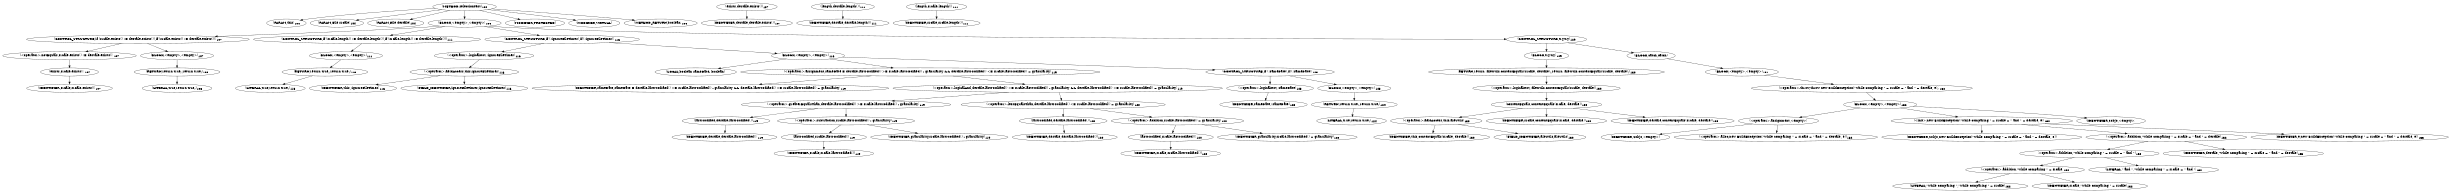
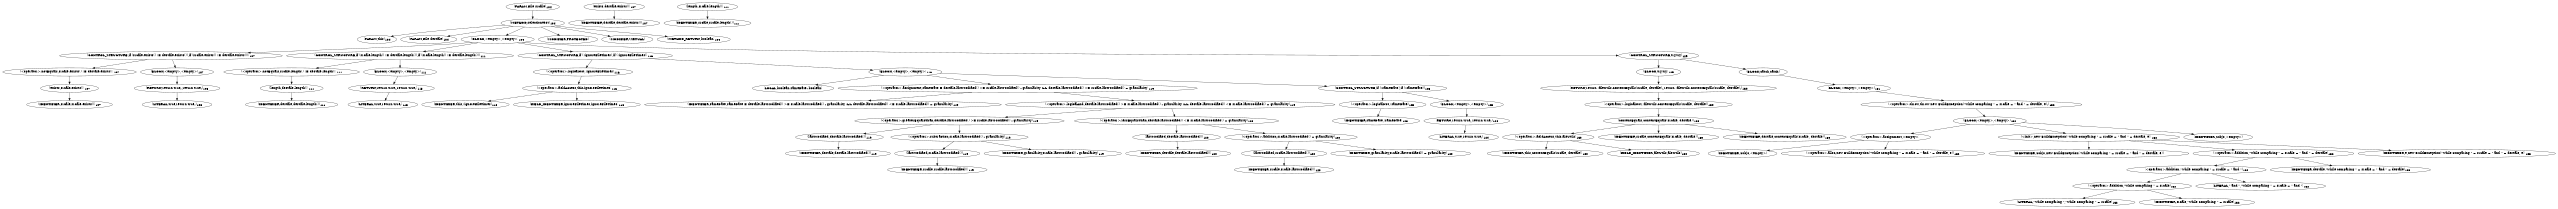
  digraph {
    n1 [label=<(METHOD,selectionTest)<SUB>104</SUB>>]
    n2 [label=<(PARAM,this)<SUB>104</SUB>>]
    n3 [label=<(PARAM,File srcfile)<SUB>104</SUB>>]
    n4 [label=<(PARAM,File destfile)<SUB>104</SUB>>]
    n5 [label=<(BLOCK,&lt;empty&gt;,&lt;empty&gt;)<SUB>104</SUB>>]
    n6 [label=<(MODIFIER,PROTECTED)>]
    n7 [label=<(MODIFIER,VIRTUAL)>]
    n8 [label=<(METHOD_RETURN,boolean)<SUB>104</SUB>>]
    n9 [label=<(CONTROL_STRUCTURE,if (srcfile.exists() != destfile.exists()),if (srcfile.exists() != destfile.exists()))<SUB>107</SUB>>]
    n10 [label=<(CONTROL_STRUCTURE,if (srcfile.length() != destfile.length()),if (srcfile.length() != destfile.length()))<SUB>111</SUB>>]
    n11 [label=<(CONTROL_STRUCTURE,if (!ignoreFileTimes),if (!ignoreFileTimes))<SUB>116</SUB>>]
    n12 [label=<(CONTROL_STRUCTURE,try,try)<SUB>129</SUB>>]
    n13 [label=<(&lt;operator&gt;.notEquals,srcfile.exists() != destfile.exists())<SUB>107</SUB>>]
    n14 [label=<(BLOCK,&lt;empty&gt;,&lt;empty&gt;)<SUB>107</SUB>>]
+   n15 [label=<(&lt;operator&gt;.notEquals,srcfile.length() != destfile.length())<SUB>111</SUB>>]
    n16 [label=<(BLOCK,&lt;empty&gt;,&lt;empty&gt;)<SUB>111</SUB>>]
    n17 [label=<(&lt;operator&gt;.logicalNot,!ignoreFileTimes)<SUB>116</SUB>>]
    n18 [label=<(BLOCK,&lt;empty&gt;,&lt;empty&gt;)<SUB>116</SUB>>]
    n19 [label=<(BLOCK,try,try)<SUB>129</SUB>>]
    n20 [label=<(BLOCK,catch,catch)>]
    n21 [label=<(exists,srcfile.exists())<SUB>107</SUB>>]
    n22 [label=<(RETURN,return true;,return true;)<SUB>108</SUB>>]
    n23 [label=<(IDENTIFIER,srcfile,srcfile.exists())<SUB>107</SUB>>]
    n24 [label=<(exists,destfile.exists())<SUB>107</SUB>>]
    n25 [label=<(IDENTIFIER,destfile,destfile.exists())<SUB>107</SUB>>]
    n26 [label=<(LITERAL,true,return true;)<SUB>108</SUB>>]
    n27 [label=<(length,destfile.length())<SUB>111</SUB>>]
    n28 [label=<(RETURN,return true;,return true;)<SUB>113</SUB>>]
    n29 [label=<(length,srcfile.length())<SUB>111</SUB>>]
    n30 [label=<(IDENTIFIER,srcfile,srcfile.length())<SUB>111</SUB>>]
    n31 [label=<(IDENTIFIER,destfile,destfile.length())<SUB>111</SUB>>]
    n32 [label=<(LITERAL,true,return true;)<SUB>113</SUB>>]
    n33 [label=<(&lt;operator&gt;.fieldAccess,this.ignoreFileTimes)<SUB>116</SUB>>]
    n34 [label=<(LOCAL,boolean sameDate: boolean)>]
    n35 [label=<(&lt;operator&gt;.assignment,sameDate = destfile.lastModified() &gt;= srcfile.lastModified() - granularity &amp;&amp; destfile.lastModified() &lt;= srcfile.lastModified() + granularity)<SUB>119</SUB>>]
    n36 [label=<(CONTROL_STRUCTURE,if (!sameDate),if (!sameDate))<SUB>123</SUB>>]
    n37 [label=<(IDENTIFIER,this,!ignoreFileTimes)<SUB>116</SUB>>]
    n38 [label=<(FIELD_IDENTIFIER,ignoreFileTimes,ignoreFileTimes)<SUB>116</SUB>>]
    n39 [label=<(IDENTIFIER,sameDate,sameDate = destfile.lastModified() &gt;= srcfile.lastModified() - granularity &amp;&amp; destfile.lastModified() &lt;= srcfile.lastModified() + granularity)<SUB>119</SUB>>]
    n40 [label=<(&lt;operator&gt;.logicalAnd,destfile.lastModified() &gt;= srcfile.lastModified() - granularity &amp;&amp; destfile.lastModified() &lt;= srcfile.lastModified() + granularity)<SUB>119</SUB>>]
    n41 [label=<(&lt;operator&gt;.logicalNot,!sameDate)<SUB>123</SUB>>]
    n42 [label=<(BLOCK,&lt;empty&gt;,&lt;empty&gt;)<SUB>123</SUB>>]
    n43 [label=<(&lt;operator&gt;.greaterEqualsThan,destfile.lastModified() &gt;= srcfile.lastModified() - granularity)<SUB>119</SUB>>]
    n44 [label=<(&lt;operator&gt;.lessEqualsThan,destfile.lastModified() &lt;= srcfile.lastModified() + granularity)<SUB>120</SUB>>]
    n45 [label=<(lastModified,destfile.lastModified())<SUB>119</SUB>>]
    n46 [label=<(&lt;operator&gt;.subtraction,srcfile.lastModified() - granularity)<SUB>119</SUB>>]
    n47 [label=<(lastModified,destfile.lastModified())<SUB>120</SUB>>]
    n48 [label=<(&lt;operator&gt;.addition,srcfile.lastModified() + granularity)<SUB>120</SUB>>]
    n49 [label=<(IDENTIFIER,destfile,destfile.lastModified())<SUB>119</SUB>>]
    n50 [label=<(lastModified,srcfile.lastModified())<SUB>119</SUB>>]
    n51 [label=<(IDENTIFIER,granularity,srcfile.lastModified() - granularity)<SUB>119</SUB>>]
    n52 [label=<(IDENTIFIER,srcfile,srcfile.lastModified())<SUB>119</SUB>>]
    n53 [label=<(IDENTIFIER,destfile,destfile.lastModified())<SUB>120</SUB>>]
    n54 [label=<(lastModified,srcfile.lastModified())<SUB>120</SUB>>]
    n55 [label=<(IDENTIFIER,granularity,srcfile.lastModified() + granularity)<SUB>120</SUB>>]
    n56 [label=<(IDENTIFIER,srcfile,srcfile.lastModified())<SUB>120</SUB>>]
    n57 [label=<(IDENTIFIER,sameDate,!sameDate)<SUB>123</SUB>>]
    n58 [label=<(RETURN,return true;,return true;)<SUB>124</SUB>>]
    n59 [label=<(LITERAL,true,return true;)<SUB>124</SUB>>]
    n60 [label=<(RETURN,return !fileUtils.contentEquals(srcfile, destfile);,return !fileUtils.contentEquals(srcfile, destfile);)<SUB>130</SUB>>]
    n61 [label=<(BLOCK,&lt;empty&gt;,&lt;empty&gt;)<SUB>131</SUB>>]
    n62 [label=<(&lt;operator&gt;.logicalNot,!fileUtils.contentEquals(srcfile, destfile))<SUB>130</SUB>>]
    n63 [label=<(contentEquals,contentEquals(srcfile, destfile))<SUB>130</SUB>>]
    n64 [label=<(&lt;operator&gt;.fieldAccess,this.fileUtils)<SUB>130</SUB>>]
    n65 [label=<(IDENTIFIER,srcfile,contentEquals(srcfile, destfile))<SUB>130</SUB>>]
    n66 [label=<(IDENTIFIER,destfile,contentEquals(srcfile, destfile))<SUB>130</SUB>>]
    n67 [label=<(IDENTIFIER,this,contentEquals(srcfile, destfile))<SUB>130</SUB>>]
    n68 [label=<(FIELD_IDENTIFIER,fileUtils,fileUtils)<SUB>130</SUB>>]
    n69 [label=<(&lt;operator&gt;.throw,throw new BuildException(&quot;while comparing &quot; + srcfile + &quot; and &quot; + destfile, e);)<SUB>132</SUB>>]
    n70 [label=<(BLOCK,&lt;empty&gt;,&lt;empty&gt;)<SUB>132</SUB>>]
    n71 [label=<(&lt;operator&gt;.assignment,&lt;empty&gt;)>]
    n72 [label=<(&lt;init&gt;,new BuildException(&quot;while comparing &quot; + srcfile + &quot; and &quot; + destfile, e))<SUB>132</SUB>>]
    n73 [label=<(IDENTIFIER,$obj0,&lt;empty&gt;)>]
    n74 [label=<(IDENTIFIER,$obj0,&lt;empty&gt;)>]
    n75 [label=<(&lt;operator&gt;.alloc,new BuildException(&quot;while comparing &quot; + srcfile + &quot; and &quot; + destfile, e))<SUB>132</SUB>>]
    n76 [label=<(IDENTIFIER,$obj0,new BuildException(&quot;while comparing &quot; + srcfile + &quot; and &quot; + destfile, e))>]
    n77 [label=<(&lt;operator&gt;.addition,&quot;while comparing &quot; + srcfile + &quot; and &quot; + destfile)<SUB>132</SUB>>]
    n78 [label=<(IDENTIFIER,e,new BuildException(&quot;while comparing &quot; + srcfile + &quot; and &quot; + destfile, e))<SUB>133</SUB>>]
    n79 [label=<(&lt;operator&gt;.addition,&quot;while comparing &quot; + srcfile + &quot; and &quot;)<SUB>132</SUB>>]
    n80 [label=<(IDENTIFIER,destfile,&quot;while comparing &quot; + srcfile + &quot; and &quot; + destfile)<SUB>133</SUB>>]
    n81 [label=<(&lt;operator&gt;.addition,&quot;while comparing &quot; + srcfile)<SUB>132</SUB>>]
    n82 [label=<(LITERAL,&quot; and &quot;,&quot;while comparing &quot; + srcfile + &quot; and &quot;)<SUB>132</SUB>>]
    n83 [label=<(LITERAL,&quot;while comparing &quot;,&quot;while comparing &quot; + srcfile)<SUB>132</SUB>>]
    n84 [label=<(IDENTIFIER,srcfile,&quot;while comparing &quot; + srcfile)<SUB>132</SUB>>]
    n1 -> n2
-   n1 -> n3
+   n3 -> n1
    n1 -> n4
    n1 -> n5
    n1 -> n6
    n1 -> n7
    n1 -> n8
    n5 -> n9
    n5 -> n10
    n5 -> n11
    n5 -> n12
    n9 -> n13
    n9 -> n14
+   n10 -> n15
    n10 -> n16
    n11 -> n17
    n11 -> n18
    n12 -> n19
    n12 -> n20
    n13 -> n21
    n14 -> n22
+   n15 -> n27
    n16 -> n28
    n17 -> n33
    n18 -> n34
    n18 -> n35
    n18 -> n36
    n19 -> n60
    n20 -> n61
    n21 -> n23
    n22 -> n26
    n24 -> n25
    n27 -> n31
    n28 -> n32
    n29 -> n30
    n33 -> n37
    n33 -> n38
    n35 -> n39
    n35 -> n40
    n36 -> n41
    n36 -> n42
    n40 -> n43
    n40 -> n44
    n41 -> n57
    n42 -> n58
    n43 -> n45
    n43 -> n46
    n44 -> n47
    n44 -> n48
    n45 -> n49
    n46 -> n50
    n46 -> n51
    n47 -> n53
    n48 -> n54
    n48 -> n55
    n50 -> n52
    n54 -> n56
    n58 -> n59
    n60 -> n62
    n61 -> n69
    n62 -> n63
    n63 -> n64
    n63 -> n65
    n63 -> n66
    n64 -> n67
    n64 -> n68
    n69 -> n70
    n70 -> n71
    n70 -> n72
    n70 -> n73
    n71 -> n74
    n71 -> n75
    n72 -> n76
    n72 -> n77
    n72 -> n78
    n77 -> n79
    n77 -> n80
    n79 -> n81
    n79 -> n82
    n81 -> n83
    n81 -> n84
  }
